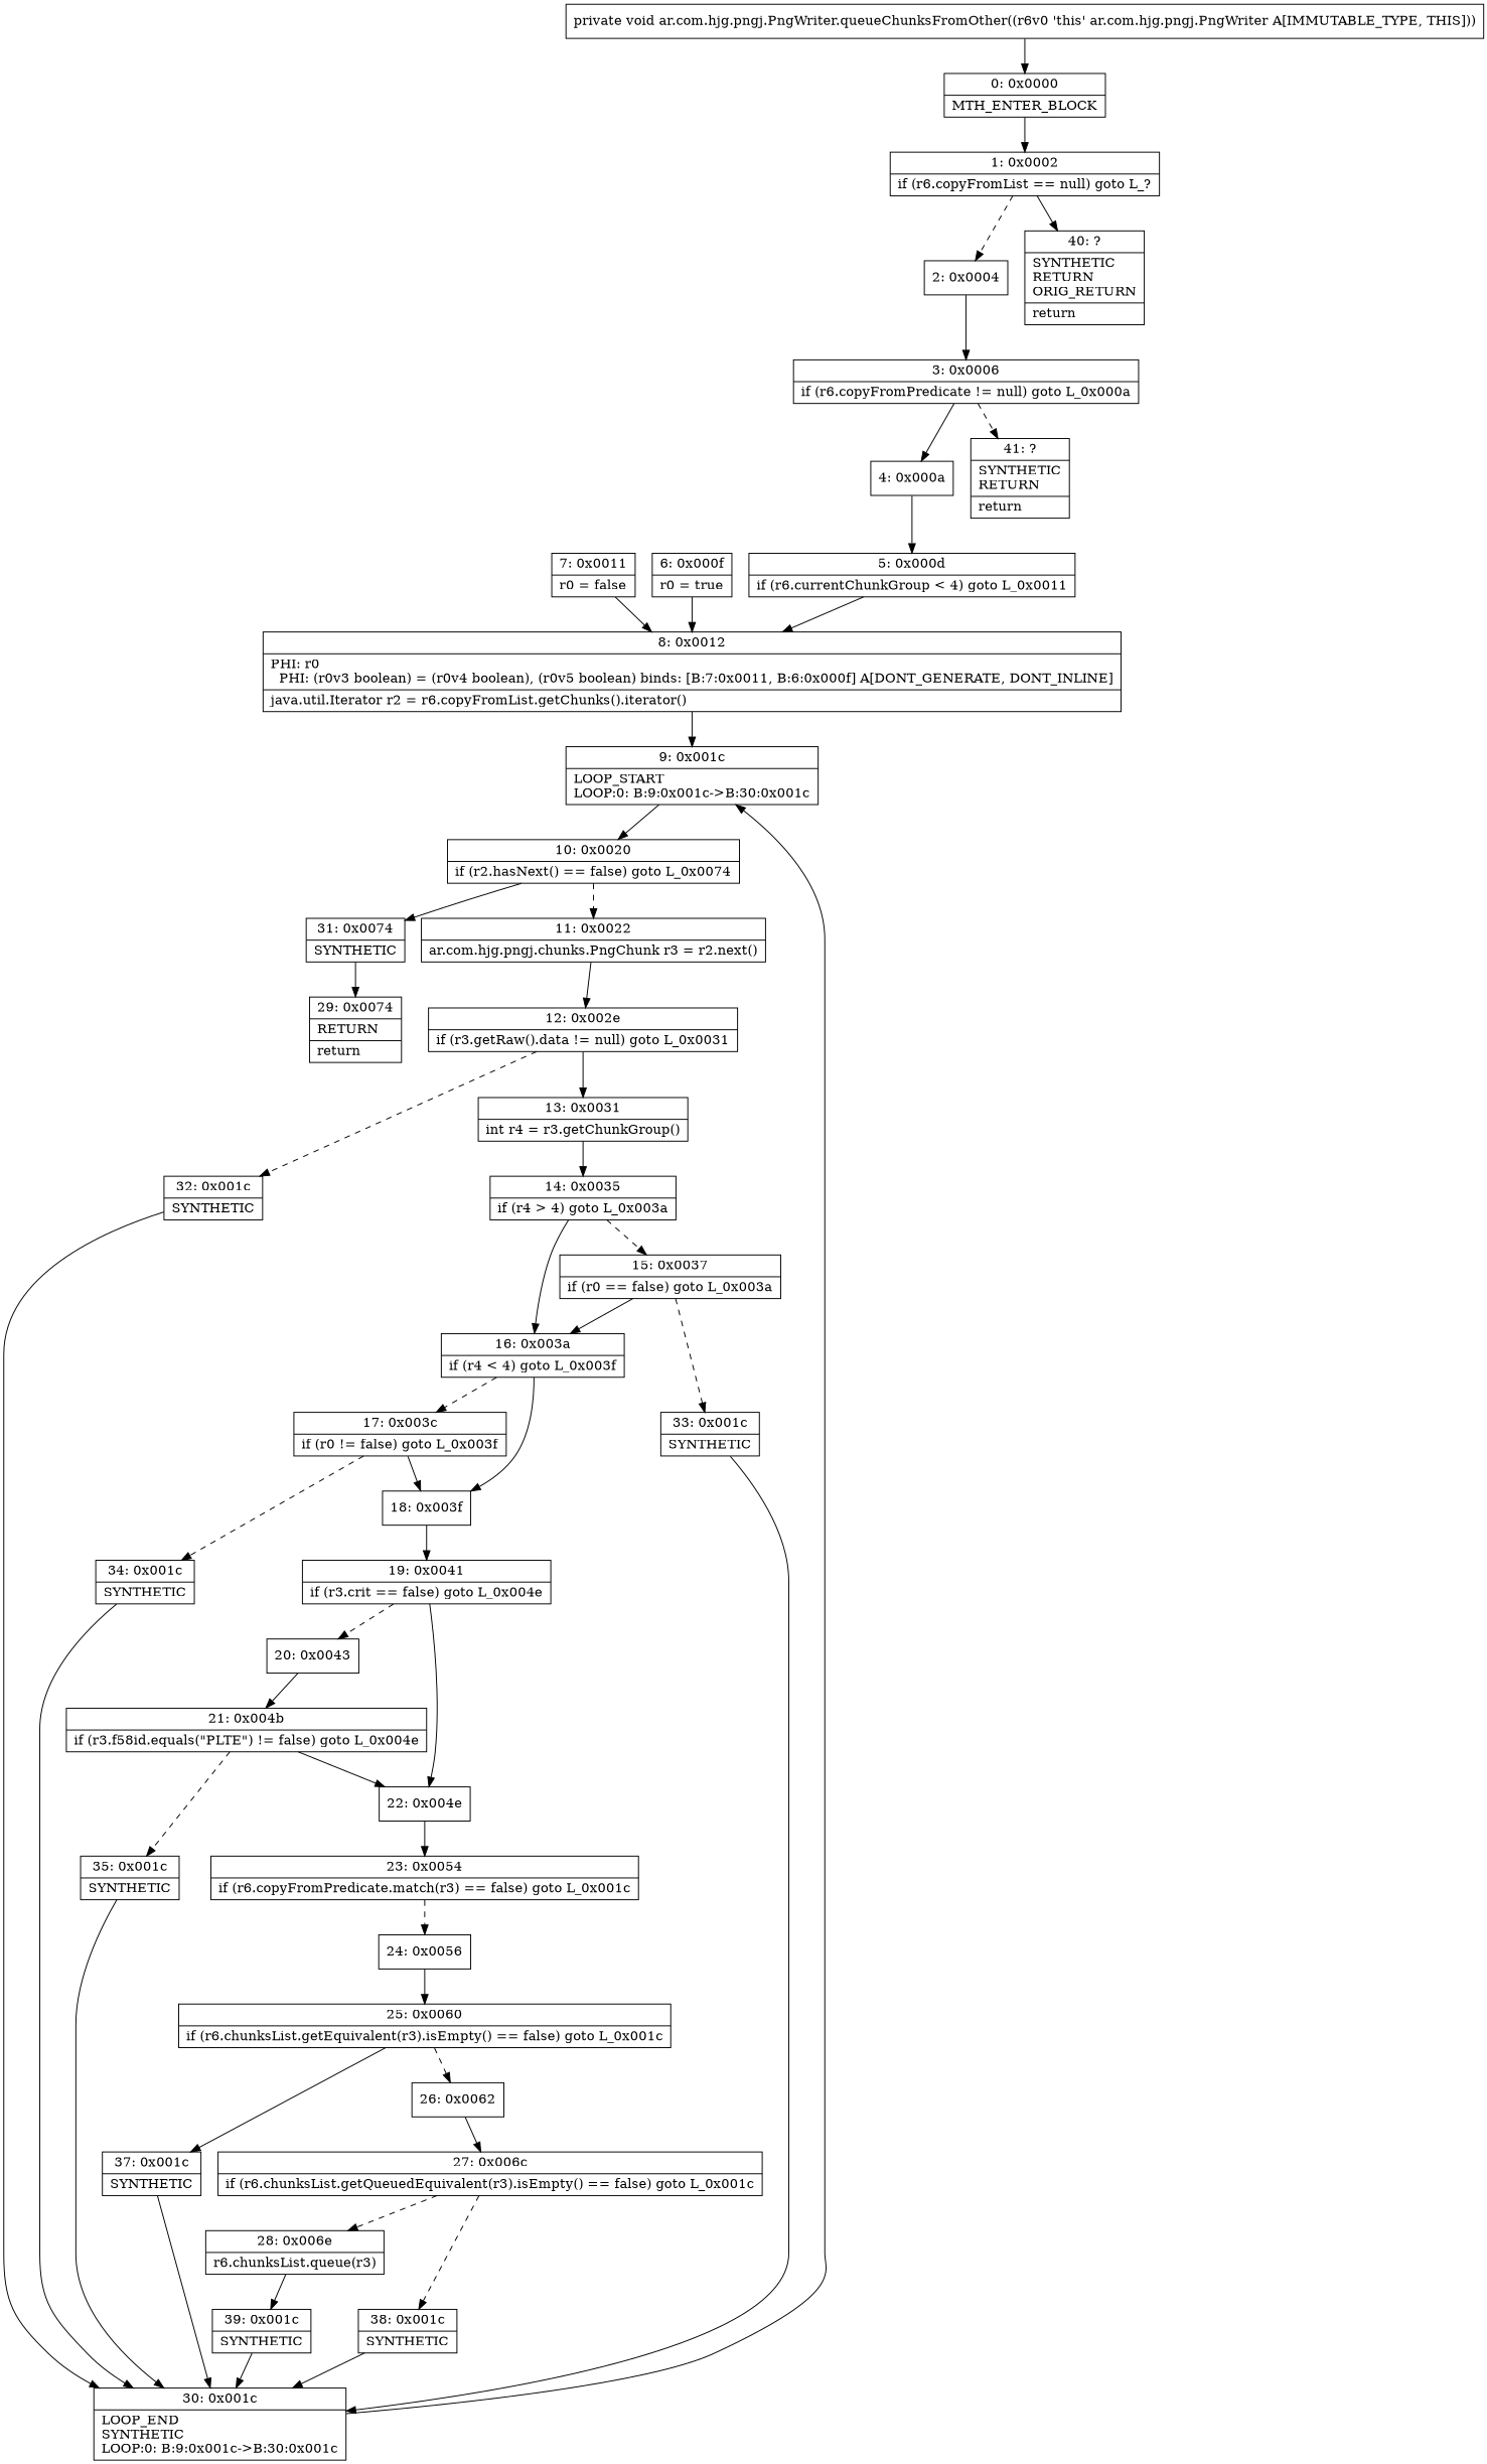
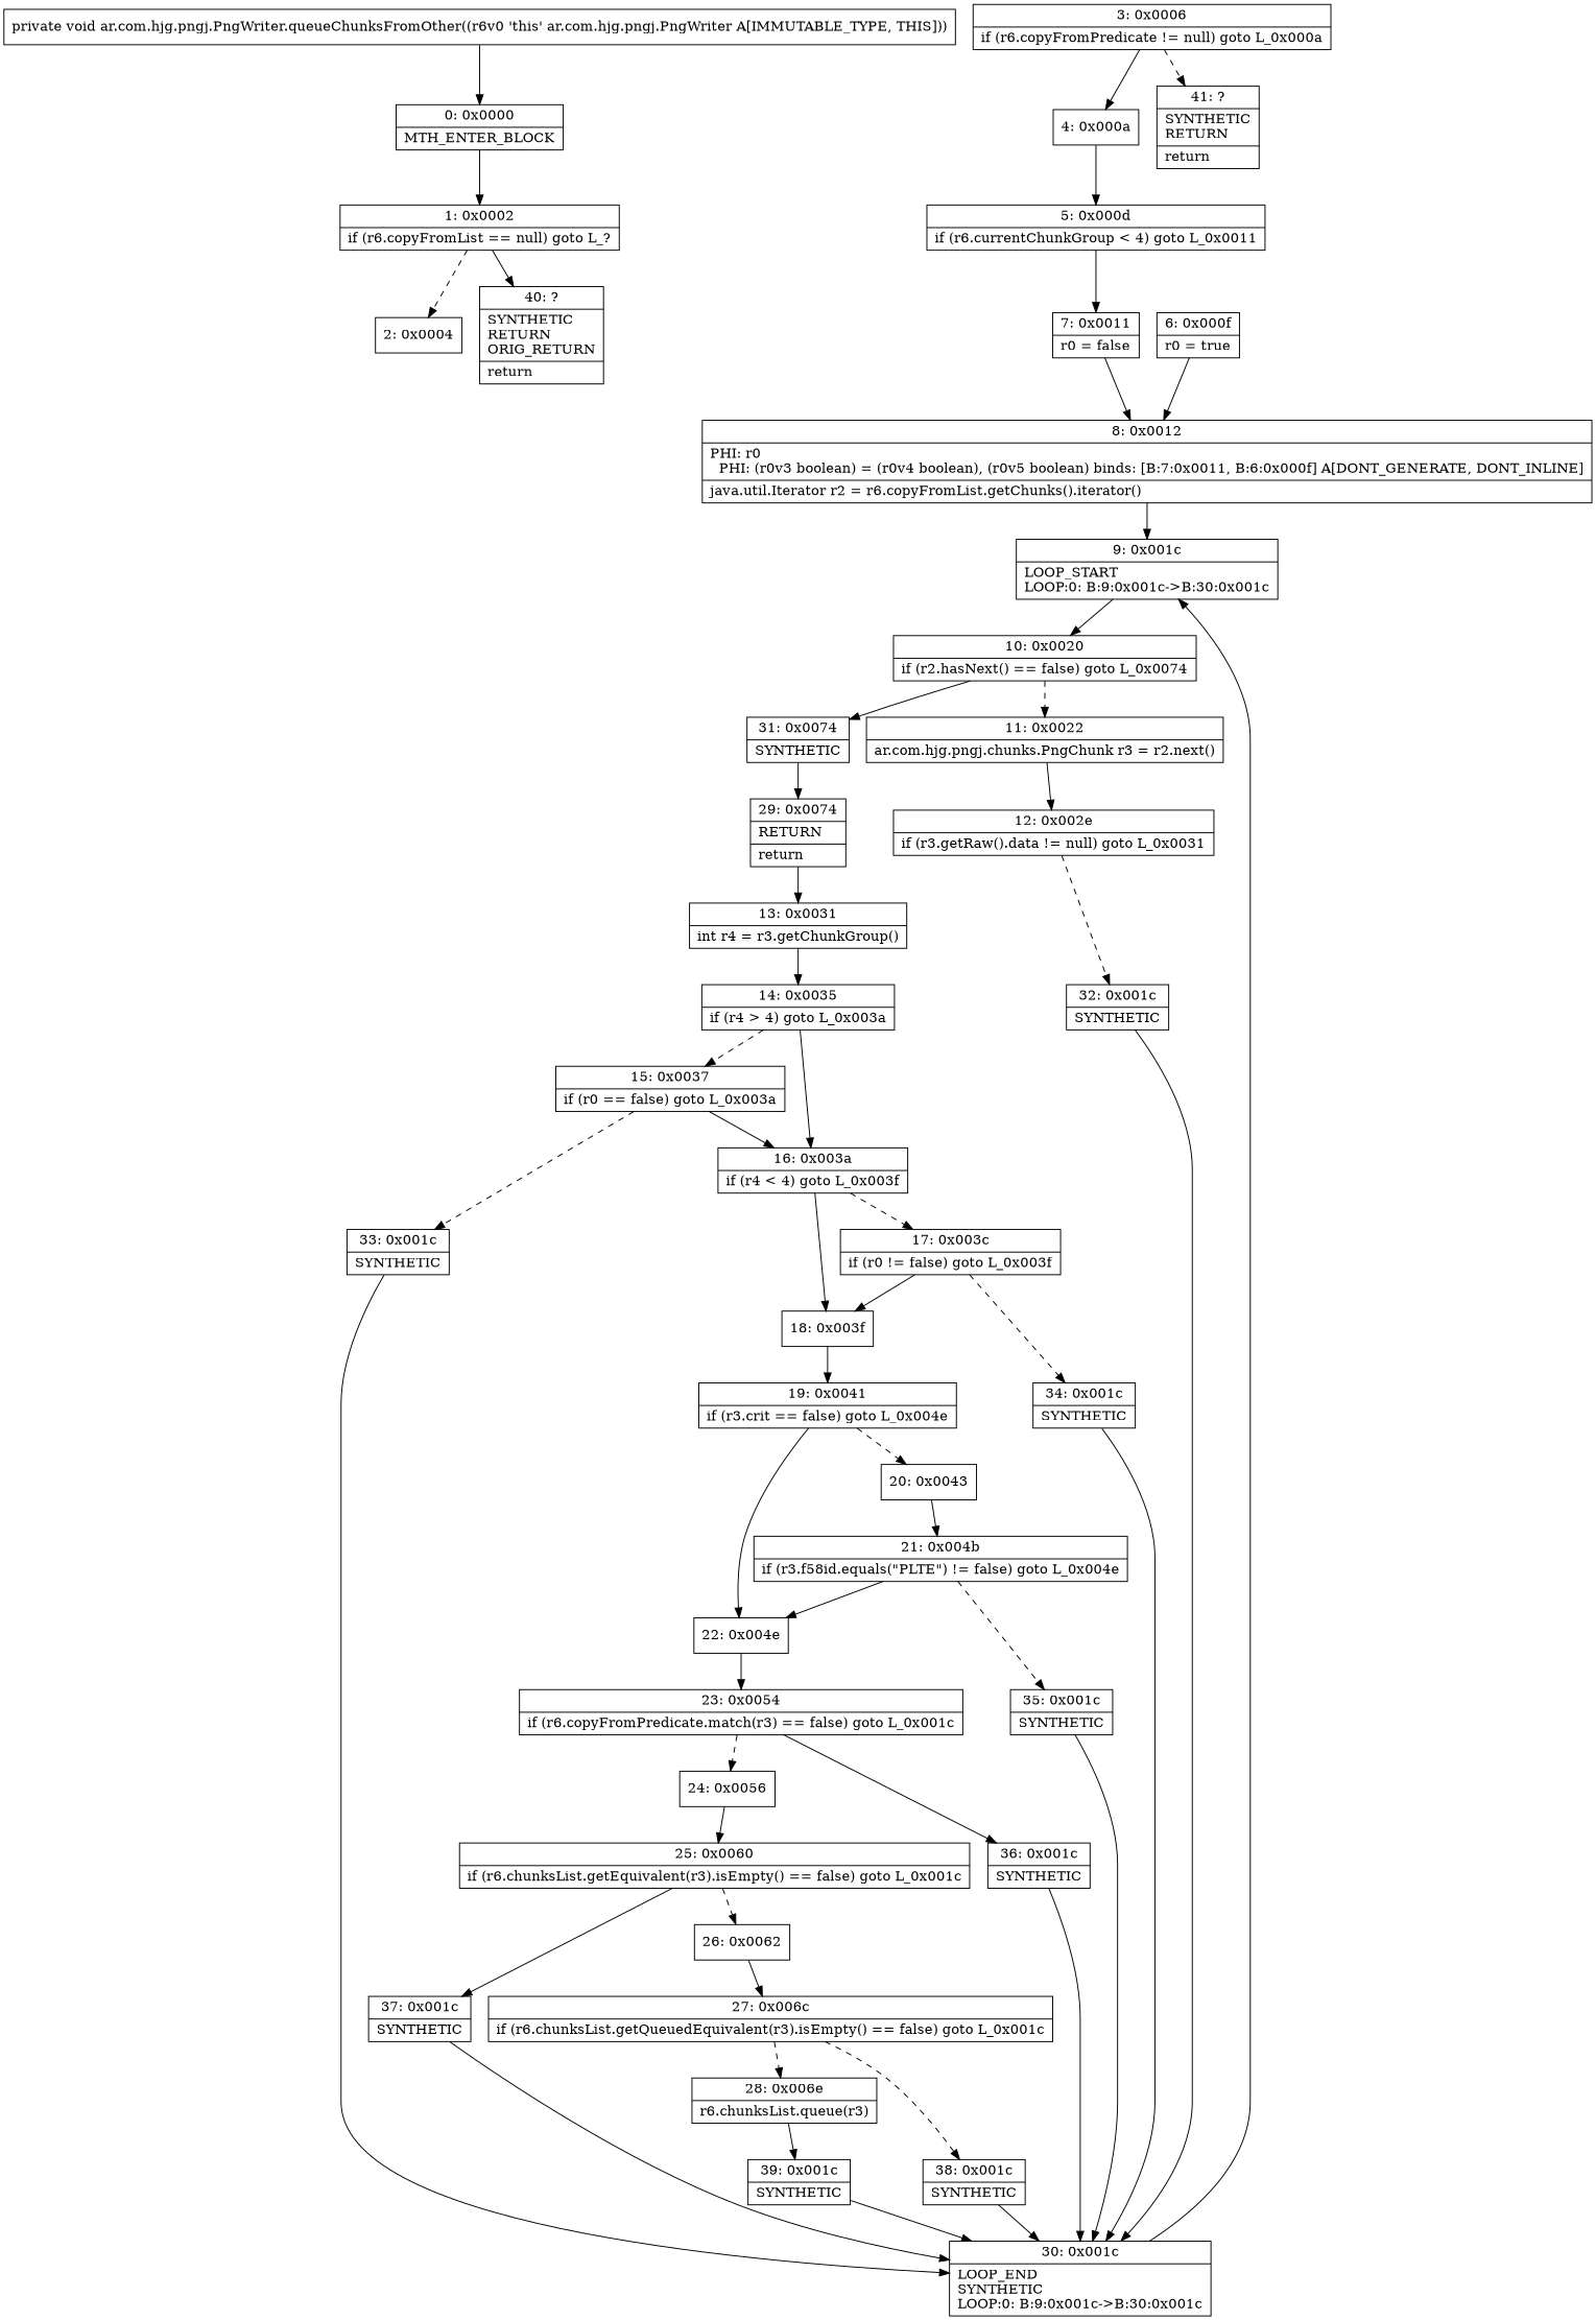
  digraph {
    node [shape=record]
    n1 [label="{0\:\ 0x0000|MTH_ENTER_BLOCK\l}"]
    n2 [label="{1\:\ 0x0002|if (r6.copyFromList == null) goto L_?\l}"]
    n3 [label="{2\:\ 0x0004}"]
    n4 [label="{40\:\ ?|SYNTHETIC\lRETURN\lORIG_RETURN\l|return\l}"]
    n5 [label="{3\:\ 0x0006|if (r6.copyFromPredicate != null) goto L_0x000a\l}"]
    n6 [label="{4\:\ 0x000a}"]
    n7 [label="{41\:\ ?|SYNTHETIC\lRETURN\l|return\l}"]
    n8 [label="{5\:\ 0x000d|if (r6.currentChunkGroup \< 4) goto L_0x0011\l}"]
    n9 [label="{7\:\ 0x0011|r0 = false\l}"]
    n10 [label="{6\:\ 0x000f|r0 = true\l}"]
    n11 [label="{8\:\ 0x0012|PHI: r0 \l  PHI: (r0v3 boolean) = (r0v4 boolean), (r0v5 boolean) binds: [B:7:0x0011, B:6:0x000f] A[DONT_GENERATE, DONT_INLINE]\l|java.util.Iterator r2 = r6.copyFromList.getChunks().iterator()\l}"]
    n12 [label="{9\:\ 0x001c|LOOP_START\lLOOP:0: B:9:0x001c\-\>B:30:0x001c\l}"]
    n13 [label="{10\:\ 0x0020|if (r2.hasNext() == false) goto L_0x0074\l}"]
    n14 [label="{11\:\ 0x0022|ar.com.hjg.pngj.chunks.PngChunk r3 = r2.next()\l}"]
    n15 [label="{31\:\ 0x0074|SYNTHETIC\l}"]
    n16 [label="{12\:\ 0x002e|if (r3.getRaw().data != null) goto L_0x0031\l}"]
    n17 [label="{29\:\ 0x0074|RETURN\l|return\l}"]
    n18 [label="{13\:\ 0x0031|int r4 = r3.getChunkGroup()\l}"]
    n19 [label="{32\:\ 0x001c|SYNTHETIC\l}"]
    n20 [label="{14\:\ 0x0035|if (r4 \> 4) goto L_0x003a\l}"]
    n21 [label="{30\:\ 0x001c|LOOP_END\lSYNTHETIC\lLOOP:0: B:9:0x001c\-\>B:30:0x001c\l}"]
    n22 [label="{15\:\ 0x0037|if (r0 == false) goto L_0x003a\l}"]
    n23 [label="{16\:\ 0x003a|if (r4 \< 4) goto L_0x003f\l}"]
    n24 [label="{33\:\ 0x001c|SYNTHETIC\l}"]
    n25 [label="{17\:\ 0x003c|if (r0 != false) goto L_0x003f\l}"]
    n26 [label="{18\:\ 0x003f}"]
    n27 [label="{34\:\ 0x001c|SYNTHETIC\l}"]
    n28 [label="{19\:\ 0x0041|if (r3.crit == false) goto L_0x004e\l}"]
    n29 [label="{20\:\ 0x0043}"]
    n30 [label="{22\:\ 0x004e}"]
    n31 [label="{21\:\ 0x004b|if (r3.f58id.equals(\"PLTE\") != false) goto L_0x004e\l}"]
    n32 [label="{23\:\ 0x0054|if (r6.copyFromPredicate.match(r3) == false) goto L_0x001c\l}"]
    n33 [label="{35\:\ 0x001c|SYNTHETIC\l}"]
    n34 [label="{24\:\ 0x0056}"]
+   n35 [label="{36\:\ 0x001c|SYNTHETIC\l}"]
    n36 [label="{25\:\ 0x0060|if (r6.chunksList.getEquivalent(r3).isEmpty() == false) goto L_0x001c\l}"]
    n37 [label="{26\:\ 0x0062}"]
    n38 [label="{37\:\ 0x001c|SYNTHETIC\l}"]
    n39 [label="{27\:\ 0x006c|if (r6.chunksList.getQueuedEquivalent(r3).isEmpty() == false) goto L_0x001c\l}"]
    n40 [label="{28\:\ 0x006e|r6.chunksList.queue(r3)\l}"]
    n41 [label="{38\:\ 0x001c|SYNTHETIC\l}"]
    n42 [label="{39\:\ 0x001c|SYNTHETIC\l}"]
    n43 [label="{private void ar.com.hjg.pngj.PngWriter.queueChunksFromOther((r6v0 'this' ar.com.hjg.pngj.PngWriter A[IMMUTABLE_TYPE, THIS])) }"]
    n1 -> n2
    n2 -> n3 [style=dashed]
    n2 -> n4
-   n3 -> n5
    n5 -> n6
    n5 -> n7 [style=dashed]
    n6 -> n8
-   n8 -> n11
+   n8 -> n9
    n9 -> n11
    n10 -> n11
    n11 -> n12
    n12 -> n13
    n13 -> n14 [style=dashed]
    n13 -> n15
    n14 -> n16
    n15 -> n17
-   n16 -> n18
+   n17 -> n18
    n16 -> n19 [style=dashed]
    n18 -> n20
    n19 -> n21
    n20 -> n22 [style=dashed]
    n20 -> n23
    n21 -> n12
    n22 -> n23
    n22 -> n24 [style=dashed]
    n23 -> n25 [style=dashed]
    n23 -> n26
    n24 -> n21
    n25 -> n26
    n25 -> n27 [style=dashed]
    n26 -> n28
    n27 -> n21
    n28 -> n29 [style=dashed]
    n28 -> n30
    n29 -> n31
    n30 -> n32
    n31 -> n30
    n31 -> n33 [style=dashed]
    n32 -> n34 [style=dashed]
+   n32 -> n35
    n33 -> n21
    n34 -> n36
+   n35 -> n21
    n36 -> n37 [style=dashed]
    n36 -> n38
    n37 -> n39
    n38 -> n21
    n39 -> n40 [style=dashed]
    n39 -> n41 [style=dashed]
    n40 -> n42
    n41 -> n21
    n42 -> n21
    n43 -> n1
  }
